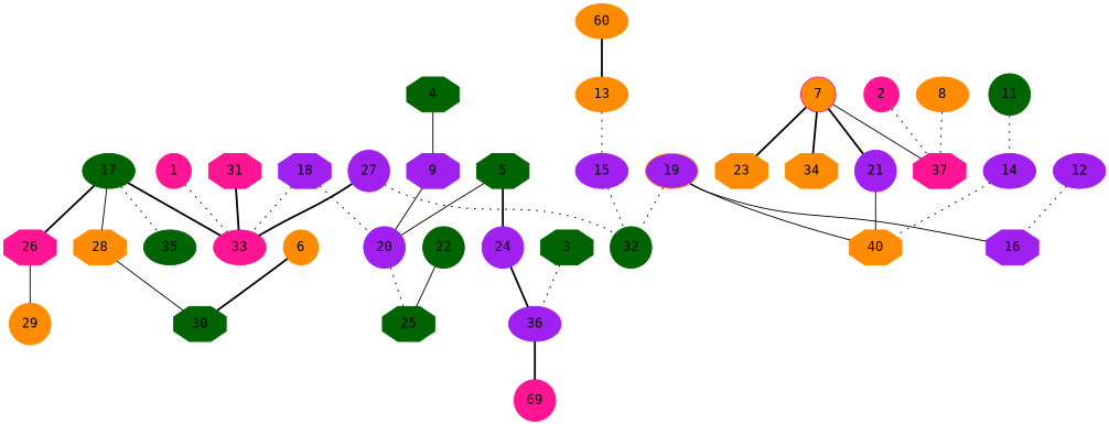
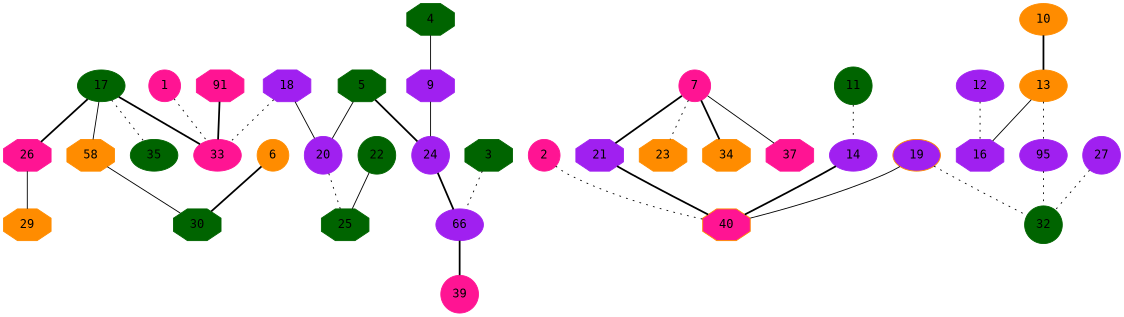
  graph {
    fontname="DejaVu Sans Mono"
    node [color=purple fontname="DejaVu Sans Mono" shape=octagon style=filled]
    edge [fontname="DejaVu Sans Mono" style=dotted weight=1.0]
    1 [color=deeppink shape=circle]
    33 [color=deeppink shape=ellipse]
    2 [color=deeppink shape=circle]
-   40 [color=darkorange]
+   40 [color=darkorange fillcolor=deeppink]
    3 [color=darkgreen]
-   36 [shape=ellipse]
-   39 [color=deeppink shape=circle label=69]
+   36 [shape=ellipse label=66]
+   39 [color=deeppink shape=circle]
    4 [color=darkgreen]
    9
    20 [shape=circle]
    5 [color=darkgreen]
    24 [shape=circle]
    25 [color=darkgreen]
    6 [color=darkorange shape=circle]
    30 [color=darkgreen]
-   7 [color=deeppink shape=circle fillcolor=darkorange]
-   21 [shape=circle]
+   7 [color=deeppink shape=circle]
+   21
    23 [color=darkorange]
    34 [color=darkorange]
    37 [color=deeppink]
-   8 [color=darkorange shape=ellipse]
-   10 [color=darkorange shape=ellipse label=60]
+   10 [color=darkorange shape=ellipse]
    13 [color=darkorange shape=ellipse]
-   15 [shape=ellipse]
+   15 [shape=ellipse label=95]
    16
    11 [color=darkgreen shape=circle]
    14 [shape=ellipse]
    12 [shape=ellipse]
    32 [color=darkgreen shape=circle]
    17 [color=darkgreen shape=ellipse]
    26 [color=deeppink]
-   28 [color=darkorange]
+   28 [color=darkorange label=58]
    35 [color=darkgreen shape=ellipse]
-   29 [color=darkorange shape=circle]
+   29 [color=darkorange]
    18
    19 [color=darkorange fillcolor=purple shape=ellipse]
    22 [color=darkgreen shape=circle]
    27 [shape=circle]
-   31 [color=deeppink]
+   31 [color=deeppink label=91]
    1 -- 33
-   2 -- 37
+   2 -- 40
    3 -- 36
    36 -- 39 [style=bold]
    4 -- 9 [style=solid]
-   9 -- 20 [style=solid]
+   9 -- 24 [style=solid]
    20 -- 25
    5 -- 20 [style=solid]
    5 -- 24 [style=bold]
    24 -- 36 [style=bold]
    6 -- 30 [style=bold]
    7 -- 21 [style=bold]
-   7 -- 23 [style=bold]
+   7 -- 23
    7 -- 34 [style=bold]
    7 -- 37 [style=solid]
-   21 -- 40 [style=solid]
-   8 -- 37
+   21 -- 40 [style=bold]
    10 -- 13 [style=bold]
    13 -- 15
-   19 -- 16 [style=solid]
+   13 -- 16 [style=solid]
    15 -- 32
    11 -- 14
-   14 -- 40
+   14 -- 40 [style=bold]
    12 -- 16
    17 -- 33 [style=bold]
    17 -- 26 [style=bold]
    17 -- 28 [style=solid]
    17 -- 35
    26 -- 29 [style=solid]
    28 -- 30 [style=solid]
    18 -- 33
-   18 -- 20
+   18 -- 20 [style=solid]
    19 -- 40 [style=solid]
    19 -- 32
    22 -- 25 [style=solid]
-   27 -- 33 [style=bold]
    27 -- 32
    31 -- 33 [style=bold]
  }
